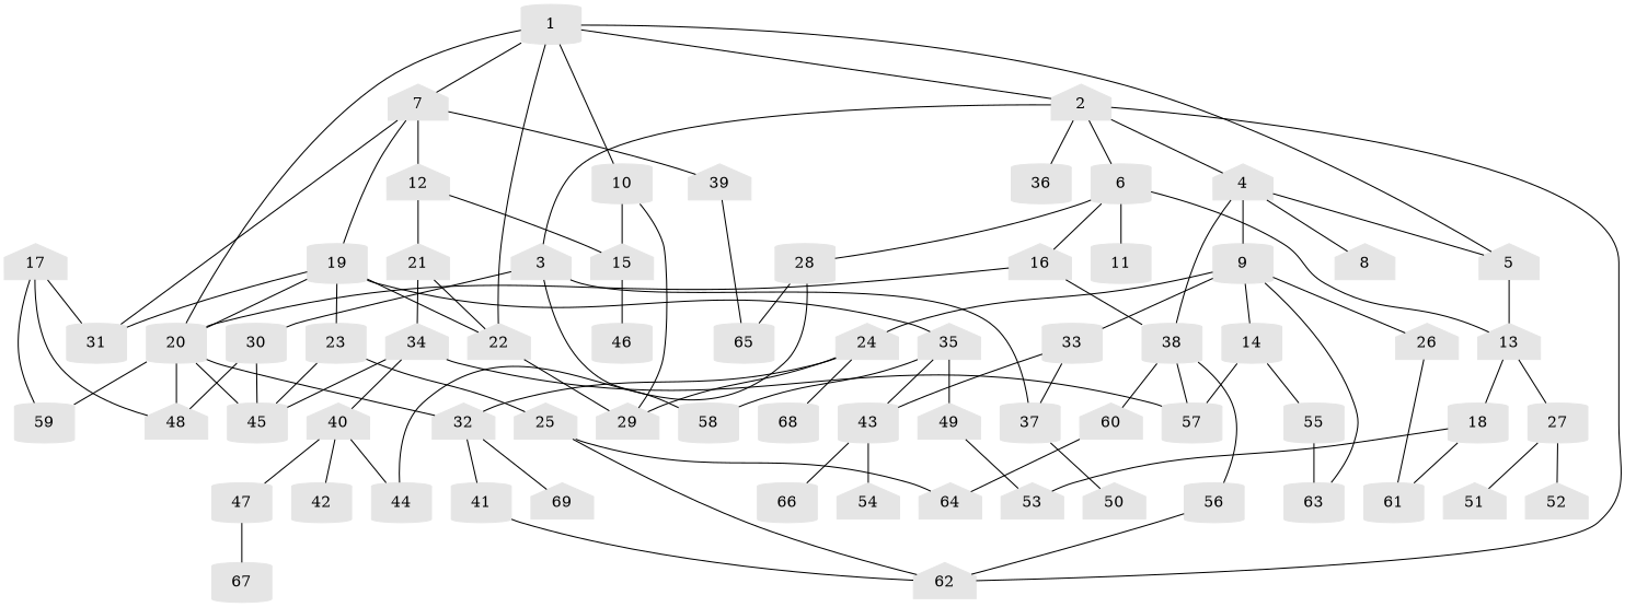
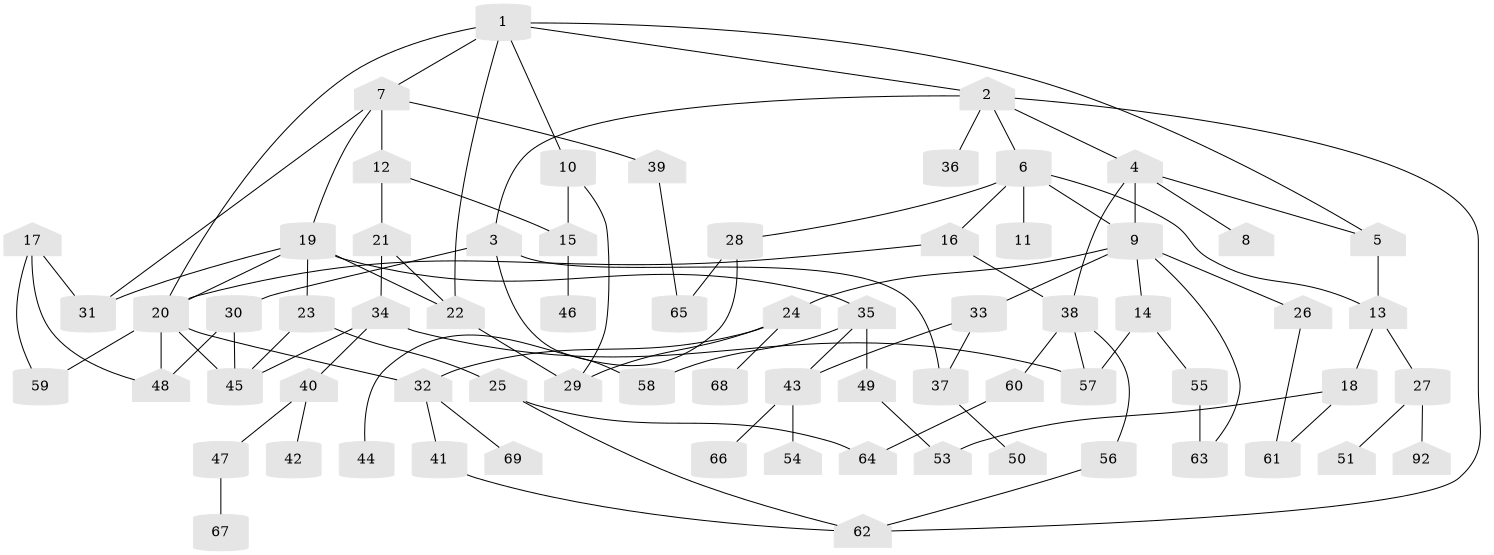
  graph {
    node [color=gray90 shape=cylinder style=filled]
    2 [shape=house]
    1
    5 [shape=house]
    7 [shape=house]
    10
    20
    22 [shape=house]
    3 [shape=house]
    4 [shape=house]
    6
    36
    62 [shape=house]
    13 [shape=house]
    12 [shape=house]
    19
    39 [shape=house]
    31
    15 [shape=house]
    29 [shape=house]
    48 [shape=house]
    59
    32 [shape=house]
    45
    30
    37
    58
    8 [shape=house]
    9
    38
    11
    16 [shape=house]
    28
    50 [shape=house]
    14
    24 [shape=house]
    26 [shape=house]
    33
    63
    57
    56
    60 [shape=house]
    18
    27
    44
    65
    21 [shape=house]
    17 [shape=house]
    23
    35 [shape=house]
    55
    68
    61
    43
    46
    34 [shape=house]
    53 [shape=house]
    51 [shape=house]
-   52 [shape=house]
+   52 [shape=house label=92]
    25 [shape=house]
    49 [shape=house]
    41
    69 [shape=house]
    40 [shape=house]
    64 [shape=house]
    54 [shape=house]
    66
    42
    47
    67
    2 -- 3
    2 -- 4
    2 -- 6
    2 -- 36
    2 -- 62
    1 -- 2
    1 -- 5
    1 -- 7
    1 -- 10
    1 -- 20
    1 -- 22
    5 -- 13
    7 -- 12
    7 -- 19
    7 -- 39
    7 -- 31
    10 -- 15
    10 -- 29
    20 -- 48
    20 -- 59
    20 -- 32
    20 -- 45
    22 -- 29
    3 -- 30
    3 -- 37
    3 -- 58
    4 -- 5
    4 -- 8
    4 -- 9
    4 -- 38
    6 -- 13
+   6 -- 9
    6 -- 11
    6 -- 16
    6 -- 28
    13 -- 18
    13 -- 27
    12 -- 15
    12 -- 21
    19 -- 20
    19 -- 22
    19 -- 31
    19 -- 23
    19 -- 35
    39 -- 65
    15 -- 46
    32 -- 41
    32 -- 69
    30 -- 48
    30 -- 45
    37 -- 50
    9 -- 14
    9 -- 24
    9 -- 26
    9 -- 33
    9 -- 63
    38 -- 57
    38 -- 56
    38 -- 60
    16 -- 20
    16 -- 38
    28 -- 44
    28 -- 65
    14 -- 57
    14 -- 55
    24 -- 29
    24 -- 32
    24 -- 68
    26 -- 61
    33 -- 37
    33 -- 43
    56 -- 62
    60 -- 64
    18 -- 61
    18 -- 53
    27 -- 51
    27 -- 52
    21 -- 22
    21 -- 34
    17 -- 31
    17 -- 48
    17 -- 59
    23 -- 45
    23 -- 25
    35 -- 58
    35 -- 43
    35 -- 49
    55 -- 63
    43 -- 54
    43 -- 66
    34 -- 45
    34 -- 57
    34 -- 40
    25 -- 62
    25 -- 64
    49 -- 53
    41 -- 62
-   40 -- 44
    40 -- 42
    40 -- 47
    47 -- 67
  }
